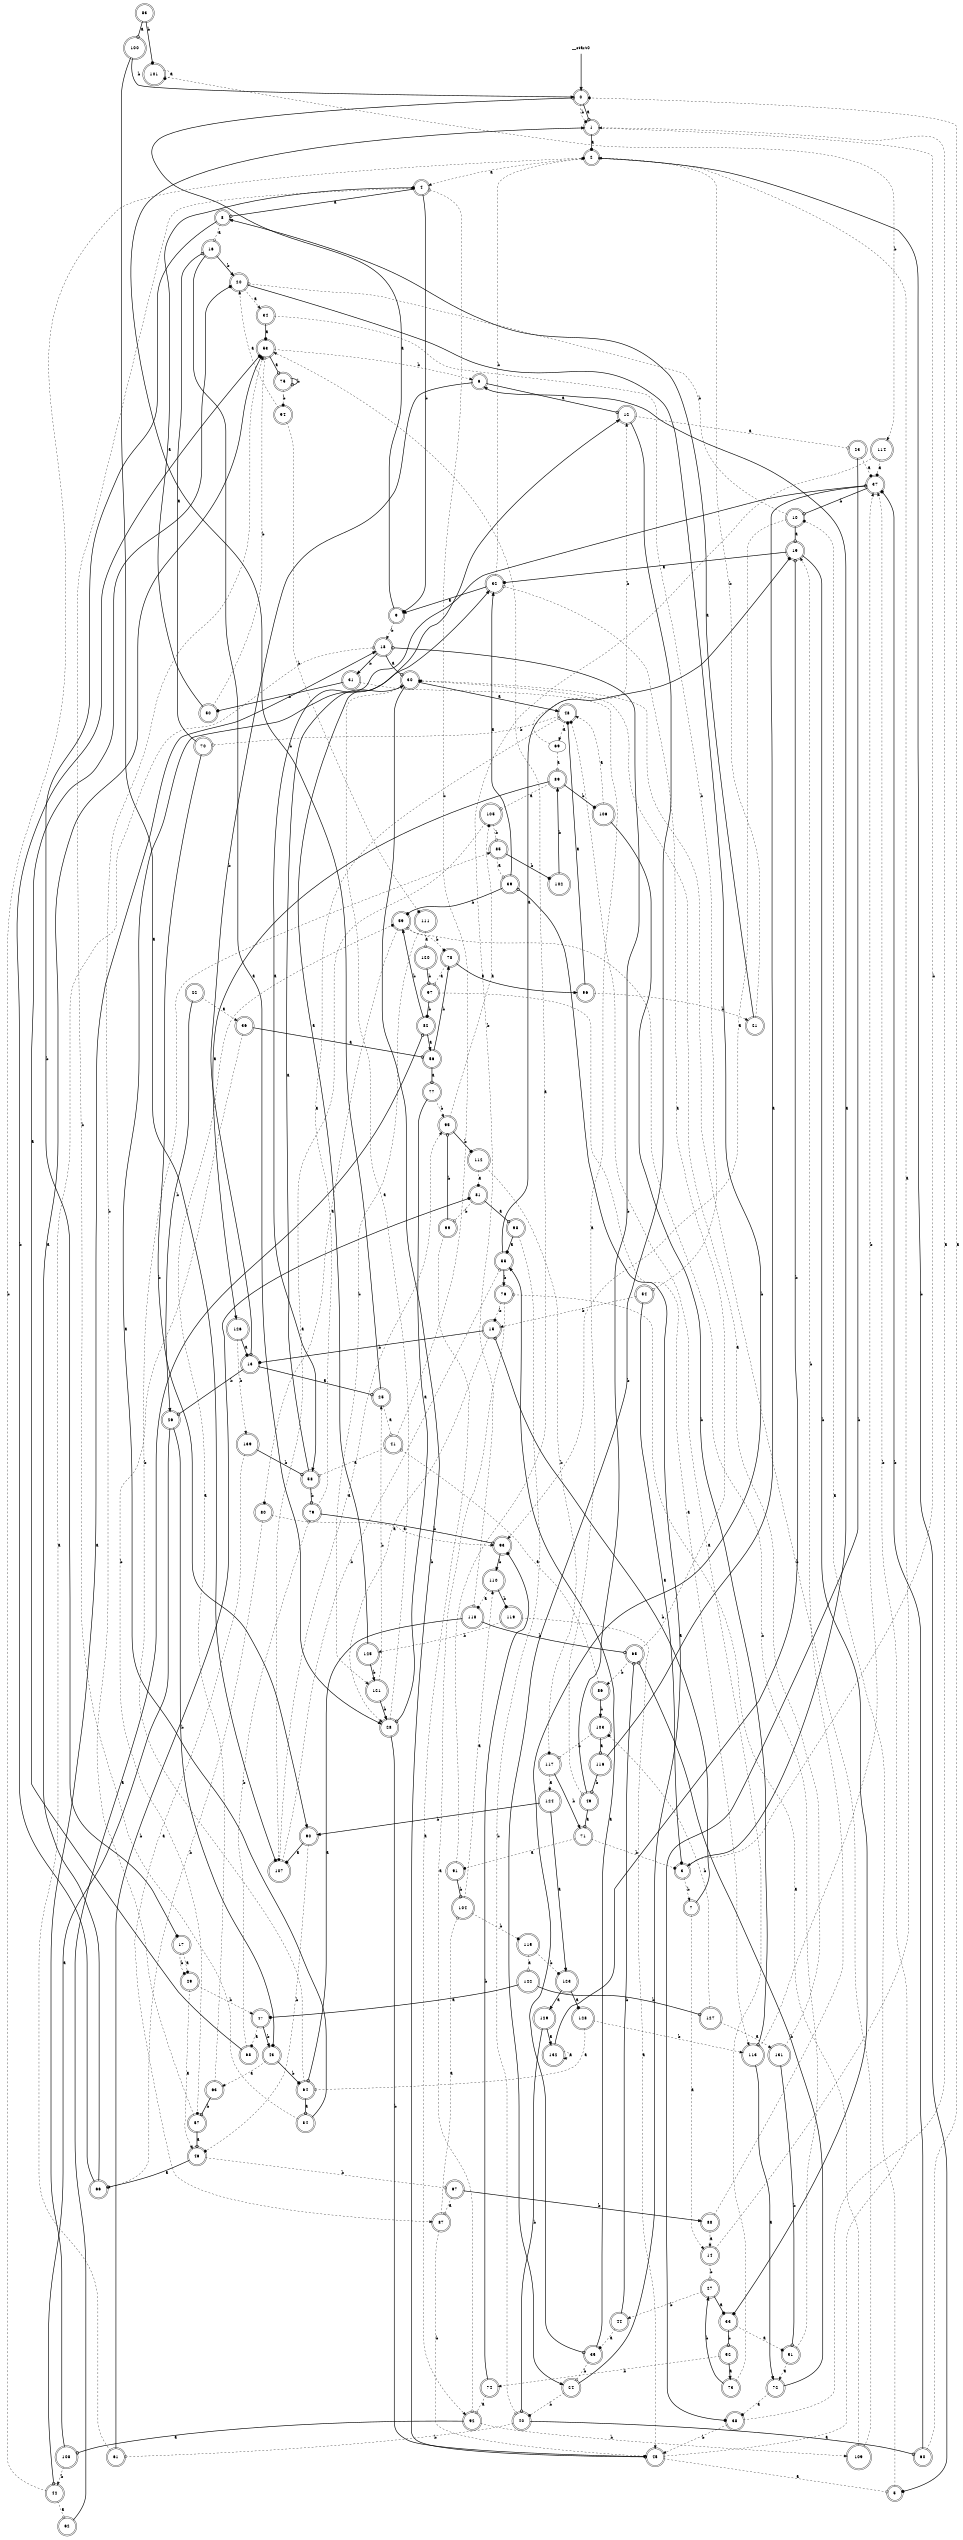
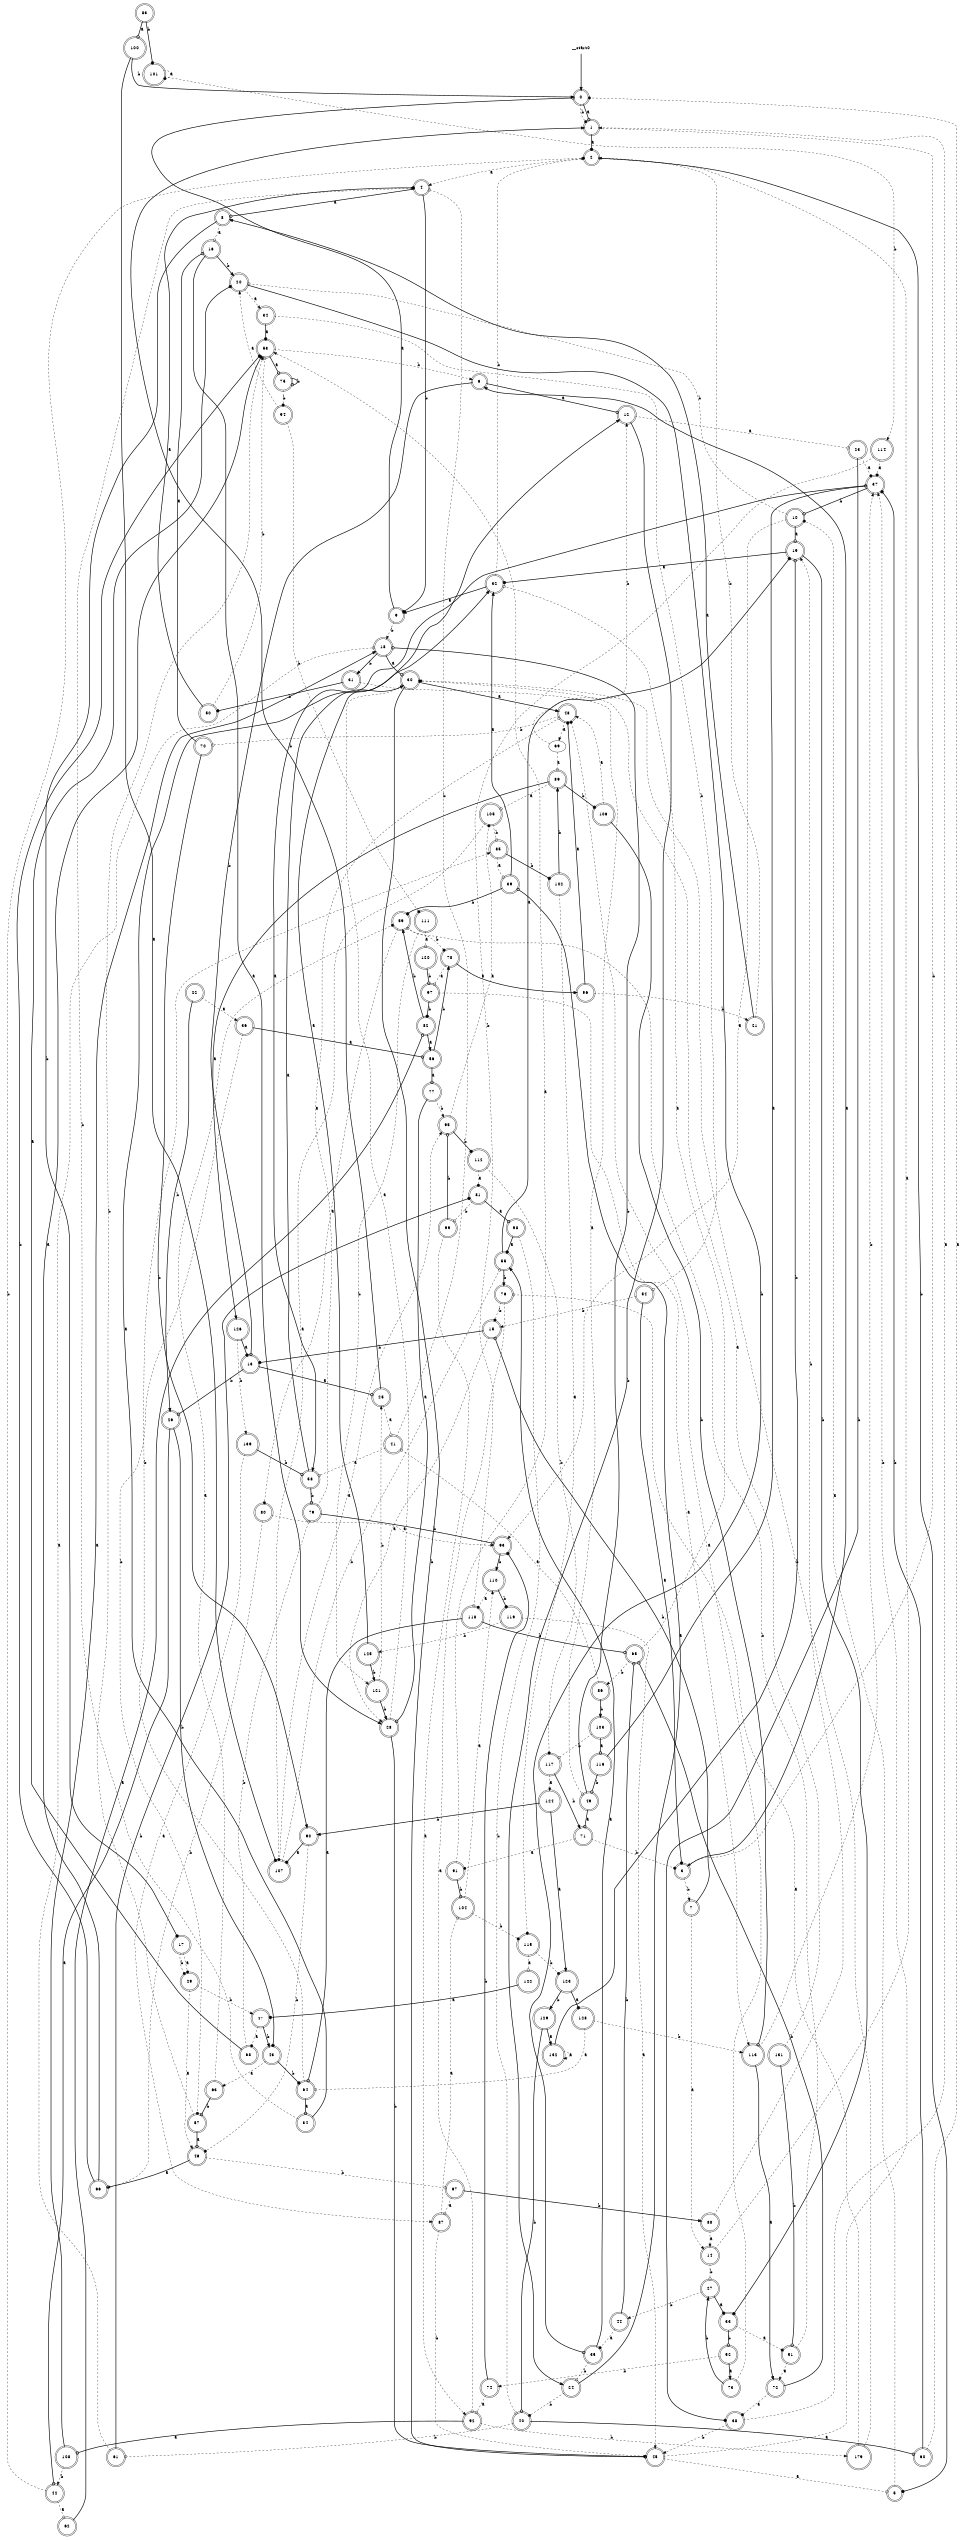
  digraph {
    node [shape=doublecircle]
    edge [arrowhead=normal style=dashed]
    __start0 [shape=none]
    0
    1
    2
    3
    4
    5
    6
    7
    8
    9
    10
    12
    13
    14
    15
    16
    17
    18
    19
    20
    93
    23
    24
    25
    26
    27
    28
    29
    30
    31
    32
    33
    34
    35
    21
    22
    36
    37
    38
    39
    40
    41
    42
    43
    44
    45
    46
    47
    48
    49
    50
    51
    52
    53
    54
    55
    56
    57
    58
    59
    60
    61
    62
    63
    64
    65
    66
    67
    68
    69 [shape=""]
    70
    71
    72
    73
    74
    75
    76
    77
    78
    79
    80
    81
    82
    84
    85
    86
    87
    88
    89
    90
    91
    92
    94
    95
    96
    97
    98
    99
    83
    100
    101
    102
    103
    104
    105
    106
    126
    107
    108
-   109
+   109 [label=179]
    110
    111
    112
    113
    114
    115
    116
    117
    118
    119
    120
    121
    122
    123
    124
    125
-   127
    128
    129
    n131 [label=139]
    131
    132
    __start0 -> 0 [style=bold]
    0 -> 1 [arrowhead=odot label=a style=bold]
    0 -> 1 [arrowhead=dot label=b]
    1 -> 2 [arrowhead=dot label=a style=bold]
    1 -> 3 [label=b]
    2 -> 4 [label=a]
    2 -> 5 [arrowhead=dot label=b style=bold]
    3 -> 6 [label=a style=bold]
    3 -> 7 [label=b]
    4 -> 8 [arrowhead=odot label=a style=bold]
    4 -> 9 [arrowhead=dot label=b style=bold]
    5 -> 10 [arrowhead=dot label=a]
    6 -> 12 [arrowhead=odot label=a style=bold]
    6 -> 13 [arrowhead=odot label=b style=bold]
    7 -> 14 [label=a]
    7 -> 15 [arrowhead=odot label=b style=bold]
    8 -> 16 [arrowhead=odot label=a]
    8 -> 17 [arrowhead=dot label=b style=bold]
    9 -> 0 [arrowhead=odot label=a style=bold]
    9 -> 18 [label=b]
    10 -> 19 [arrowhead=odot label=a style=bold]
    10 -> 20 [arrowhead=odot label=b]
    10 -> 93 [label=a]
    12 -> 23 [arrowhead=odot label=a]
    12 -> 24 [label=b style=bold]
    13 -> 25 [arrowhead=odot label=a style=bold]
    13 -> 26 [arrowhead=odot label=b style=bold]
    14 -> 2 [arrowhead=odot label=a]
    14 -> 27 [arrowhead=odot label=b]
    15 -> 13 [arrowhead=dot label=b style=bold]
    15 -> 28 [label=a]
    16 -> 20 [label=b style=bold]
    16 -> 28 [label=a style=bold]
    17 -> 29 [arrowhead=dot label=a]
    17 -> 29 [arrowhead=dot label=b]
    18 -> 30 [arrowhead=odot label=a style=bold]
    18 -> 31 [label=b style=bold]
    19 -> 32 [arrowhead=dot label=a style=bold]
    19 -> 33 [arrowhead=dot label=b style=bold]
    20 -> 34 [label=a]
    20 -> 35 [arrowhead=odot label=b style=bold]
    93 -> 110 [label=b style=bold]
    23 -> 37 [arrowhead=dot label=a]
    23 -> 38 [arrowhead=dot label=b style=bold]
    24 -> 39 [arrowhead=odot label=a style=bold]
    24 -> 40 [arrowhead=dot label=b]
    25 -> 1 [label=b style=bold]
    25 -> 41 [arrowhead=odot label=a]
    26 -> 42 [arrowhead=odot label=a style=bold]
    26 -> 43 [arrowhead=dot label=b style=bold]
    27 -> 33 [arrowhead=dot label=a style=bold]
    27 -> 44 [label=b]
    28 -> 30 [arrowhead=odot label=a]
    28 -> 45 [arrowhead=odot label=b style=bold]
    29 -> 46 [label=a]
    29 -> 47 [label=b]
    30 -> 45 [arrowhead=odot label=b style=bold]
    30 -> 48 [label=a style=bold]
    31 -> 49 [arrowhead=odot label=a]
    31 -> 50 [arrowhead=dot label=b style=bold]
    32 -> 2 [label=b]
    32 -> 9 [label=a style=bold]
    33 -> 51 [arrowhead=dot label=a]
    33 -> 52 [arrowhead=odot label=b style=bold]
    34 -> 53 [arrowhead=dot label=a style=bold]
    34 -> 54 [arrowhead=odot label=b]
    35 -> 24 [arrowhead=odot label=b]
    35 -> 55 [label=a style=bold]
    21 -> 2 [label=b]
    21 -> 8 [label=a style=bold]
    22 -> 26 [label=b style=bold]
    22 -> 36 [label=a]
    36 -> 56 [arrowhead=odot label=a style=bold]
    36 -> 57 [arrowhead=dot label=b]
    37 -> 10 [arrowhead=odot label=b style=bold]
    37 -> 58 [label=a style=bold]
    38 -> 1 [label=a]
    38 -> 45 [label=b]
    39 -> 32 [label=a style=bold]
    39 -> 59 [arrowhead=dot label=b style=bold]
    40 -> 60 [arrowhead=odot label=a style=bold]
    40 -> 61 [arrowhead=odot label=b]
    41 -> 4 [arrowhead=odot label=b]
    41 -> 58 [arrowhead=odot label=a]
    42 -> 2 [arrowhead=dot label=b]
    42 -> 62 [arrowhead=odot label=a]
    43 -> 63 [label=a]
    43 -> 64 [arrowhead=dot label=b style=bold]
    44 -> 35 [arrowhead=dot label=a]
    44 -> 65 [arrowhead=odot label=b style=bold]
    45 -> 5 [arrowhead=odot label=a]
    45 -> 37 [label=b]
    46 -> 66 [arrowhead=odot label=a style=bold]
    46 -> 67 [arrowhead=odot label=b]
    47 -> 43 [label=b style=bold]
    47 -> 68 [arrowhead=dot label=a]
    48 -> 69 [label=a]
    48 -> 70 [arrowhead=odot label=b]
    49 -> 18 [arrowhead=odot label=b style=bold]
    49 -> 71 [arrowhead=odot label=a style=bold]
    50 -> 4 [arrowhead=dot label=a style=bold]
    50 -> 53 [arrowhead=odot label=b]
    51 -> 59 [arrowhead=odot label=b]
    51 -> 72 [label=a]
    52 -> 73 [label=a style=bold]
    52 -> 74 [label=b]
    53 -> 6 [label=b]
    53 -> 75 [arrowhead=odot label=a style=bold]
    54 -> 3 [arrowhead=dot label=a style=bold]
    54 -> 15 [label=b]
    55 -> 19 [arrowhead=dot label=a style=bold]
    55 -> 76 [label=b style=bold]
    56 -> 77 [arrowhead=odot label=a style=bold]
    56 -> 78 [label=b style=bold]
    57 -> 46 [arrowhead=odot label=a style=bold]
    57 -> 53 [label=b]
    58 -> 30 [label=a style=bold]
    58 -> 79 [arrowhead=odot label=b style=bold]
    59 -> 78 [arrowhead=dot label=b]
    59 -> 80 [arrowhead=dot label=a]
    60 -> 0 [arrowhead=dot label=a]
    60 -> 37 [arrowhead=dot label=b style=bold]
    61 -> 18 [arrowhead=odot label=a]
    61 -> 81 [arrowhead=dot label=b style=bold]
    62 -> 82 [arrowhead=odot label=a style=bold]
    63 -> 57 [arrowhead=odot label=b style=bold]
    63 -> 59 [arrowhead=dot label=a]
    64 -> 84 [arrowhead=odot label=a style=bold]
    64 -> 85 [label=b]
    65 -> 32 [arrowhead=odot label=a]
    65 -> 86 [label=b]
    66 -> 53 [arrowhead=dot label=a style=bold]
    66 -> 53 [arrowhead=dot label=b style=bold]
    67 -> 87 [arrowhead=odot label=a]
    67 -> 88 [label=b style=bold]
    68 -> 20 [arrowhead=dot label=a style=bold]
    68 -> 79 [arrowhead=odot label=b]
    69 -> 12 [label=b]
    69 -> 89 [arrowhead=odot label=a]
    70 -> 16 [arrowhead=odot label=a style=bold]
    70 -> 90 [label=b style=bold]
    71 -> 3 [arrowhead=dot label=b]
    71 -> 91 [arrowhead=dot label=a]
    72 -> 38 [arrowhead=dot label=a]
    72 -> 65 [arrowhead=odot label=b style=bold]
    73 -> 27 [label=b style=bold]
    73 -> 48 [arrowhead=dot label=a]
    74 -> 93 [arrowhead=dot label=b style=bold]
    74 -> 92 [arrowhead=odot label=a]
    75 -> 75 [arrowhead=odot label=b style=bold]
    75 -> 94 [arrowhead=dot label=b]
    76 -> 15 [arrowhead=dot label=b]
    76 -> 92 [arrowhead=odot label=a]
    77 -> 28 [arrowhead=odot label=a style=bold]
    77 -> 95 [label=b]
    78 -> 96 [label=a style=bold]
    78 -> 97 [arrowhead=odot label=a]
    79 -> 93 [arrowhead=odot label=b style=bold]
    79 -> 48 [arrowhead=odot label=a]
    80 -> 93 [label=a]
    80 -> 66 [label=b]
    81 -> 98 [arrowhead=odot label=a style=bold]
    81 -> 99 [arrowhead=odot label=b]
    82 -> 56 [label=a style=bold]
    82 -> 59 [label=b style=bold]
    84 -> 4 [label=b]
    84 -> 32 [label=a style=bold]
    85 -> 39 [arrowhead=odot label=a]
    85 -> 102 [arrowhead=dot label=b style=bold]
    86 -> 41 [arrowhead=odot label=a]
    86 -> 103 [label=b style=bold]
    87 -> 45 [label=b]
    87 -> 104 [arrowhead=odot label=a]
    88 -> 14 [label=a]
    88 -> 19 [label=b]
    89 -> 105 [arrowhead=odot label=a]
    89 -> 106 [arrowhead=dot label=b style=bold]
    89 -> 126 [label=a style=bold]
    90 -> 46 [arrowhead=dot label=b]
    90 -> 107 [arrowhead=dot label=a style=bold]
    91 -> 53 [label=a]
    91 -> 104 [arrowhead=odot label=b style=bold]
    92 -> 108 [arrowhead=odot label=a style=bold]
    92 -> 109 [label=b]
    94 -> 20 [label=a]
    94 -> 111 [arrowhead=dot label=b]
    95 -> 105 [arrowhead=dot label=a]
    95 -> 112 [arrowhead=dot label=b style=bold]
    96 -> 21 [label=b]
    96 -> 48 [arrowhead=dot label=a style=bold]
    97 -> 82 [arrowhead=dot label=b style=bold]
    97 -> 113 [label=a]
    98 -> 40 [arrowhead=odot label=b]
    98 -> 55 [arrowhead=dot label=a style=bold]
    99 -> 92 [label=a]
    99 -> 95 [arrowhead=odot label=b style=bold]
    83 -> 100 [arrowhead=odot label=a style=bold]
    83 -> 101 [arrowhead=dot label=b style=bold]
    100 -> 0 [label=b style=bold]
    100 -> 107 [arrowhead=dot label=a style=bold]
    101 -> 101 [arrowhead=dot label=a]
    101 -> 114 [label=b]
    102 -> 89 [label=b style=bold]
+   102 -> 115 [arrowhead=dot label=a]
    103 -> 116 [arrowhead=odot label=a style=bold]
    103 -> 117 [arrowhead=odot label=b]
    104 -> 110 [label=a]
    104 -> 115 [arrowhead=dot label=b]
    105 -> 85 [arrowhead=odot label=b]
    105 -> 107 [arrowhead=dot label=a]
    106 -> 48 [label=a]
    106 -> 113 [arrowhead=odot label=b style=bold]
    126 -> 13 [arrowhead=dot label=a style=bold]
    126 -> n131 [label=b]
    107 -> 55 [arrowhead=odot label=b]
    107 -> 95 [label=a]
    108 -> 18 [label=a style=bold]
    108 -> 42 [label=b]
    109 -> 30 [label=b]
    109 -> 76 [arrowhead=odot label=a]
    110 -> 118 [arrowhead=dot label=a]
    110 -> 119 [arrowhead=dot label=b style=bold]
    111 -> 120 [arrowhead=odot label=a]
    111 -> 121 [label=b]
    112 -> 81 [arrowhead=dot label=a]
    112 -> 117 [arrowhead=dot label=b]
    113 -> 37 [label=b]
    113 -> 72 [label=a style=bold]
    114 -> 37 [arrowhead=dot label=a]
    114 -> 118 [arrowhead=odot label=b]
    115 -> 122 [arrowhead=odot label=a]
    115 -> 123 [arrowhead=dot label=b]
    116 -> 37 [arrowhead=odot label=a style=bold]
    116 -> 49 [arrowhead=odot label=b style=bold]
    117 -> 71 [label=b style=bold]
    117 -> 124 [label=a]
    118 -> 64 [arrowhead=odot label=a style=bold]
    118 -> 65 [arrowhead=odot label=b style=bold]
    119 -> 45 [label=a]
    119 -> 125 [label=b]
    120 -> 97 [arrowhead=odot label=b style=bold]
    121 -> 25 [label=b]
    121 -> 28 [label=b style=bold]
    122 -> 47 [arrowhead=dot label=a style=bold]
-   122 -> 127 [arrowhead=odot label=b style=bold]
    123 -> 128 [arrowhead=dot label=a style=bold]
-   123 -> 129 [label=a style=bold]
+   123 -> 129 [label=b style=bold]
    124 -> 90 [label=b style=bold]
    124 -> 123 [label=a style=bold]
    125 -> 12 [label=a style=bold]
    125 -> 121 [label=b style=bold]
-   127 -> 103 [arrowhead=dot label=b]
-   127 -> 131 [label=a]
    128 -> 64 [arrowhead=odot label=a]
    128 -> 113 [label=b]
    129 -> 40 [arrowhead=odot label=b style=bold]
    129 -> 132 [label=a style=bold]
    n131 -> 58 [arrowhead=odot label=b style=bold]
    n131 -> 87 [label=a]
    131 -> 30 [arrowhead=dot label=a]
    131 -> 51 [arrowhead=odot label=b style=bold]
    132 -> 19 [arrowhead=odot label=b style=bold]
    132 -> 132 [label=a]
  }
